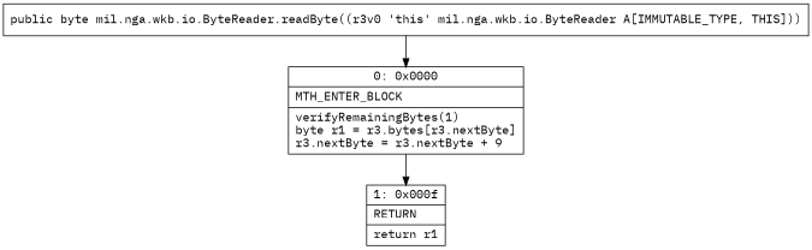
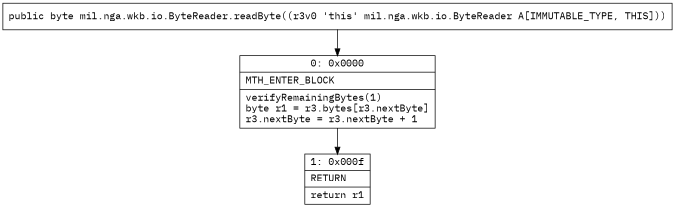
  digraph {
    fontname="IBM Plex Mono"
    node [shape=record fontname="IBM Plex Mono"]
    edge [fontname="IBM Plex Mono"]
-   n1 [label="{0\:\ 0x0000|MTH_ENTER_BLOCK\l|verifyRemainingBytes(1)\lbyte r1 = r3.bytes[r3.nextByte]\lr3.nextByte = r3.nextByte + 9\l}"]
+   n1 [label="{0\:\ 0x0000|MTH_ENTER_BLOCK\l|verifyRemainingBytes(1)\lbyte r1 = r3.bytes[r3.nextByte]\lr3.nextByte = r3.nextByte + 1\l}"]
    n2 [label="{1\:\ 0x000f|RETURN\l|return r1\l}"]
    n3 [label="{public byte mil.nga.wkb.io.ByteReader.readByte((r3v0 'this' mil.nga.wkb.io.ByteReader A[IMMUTABLE_TYPE, THIS])) }"]
    n1 -> n2
    n3 -> n1
  }
